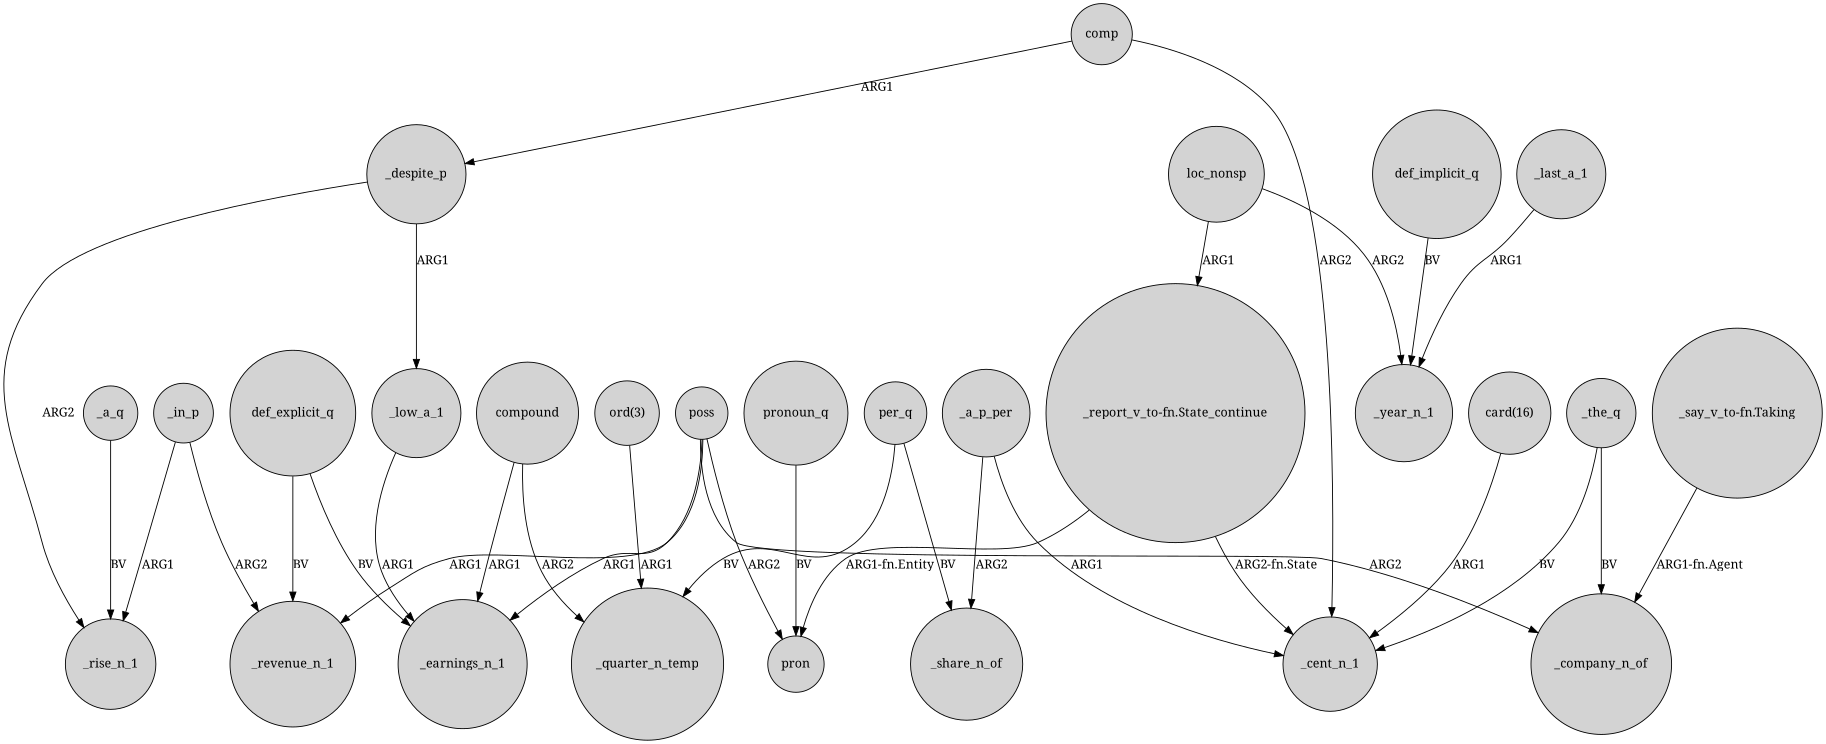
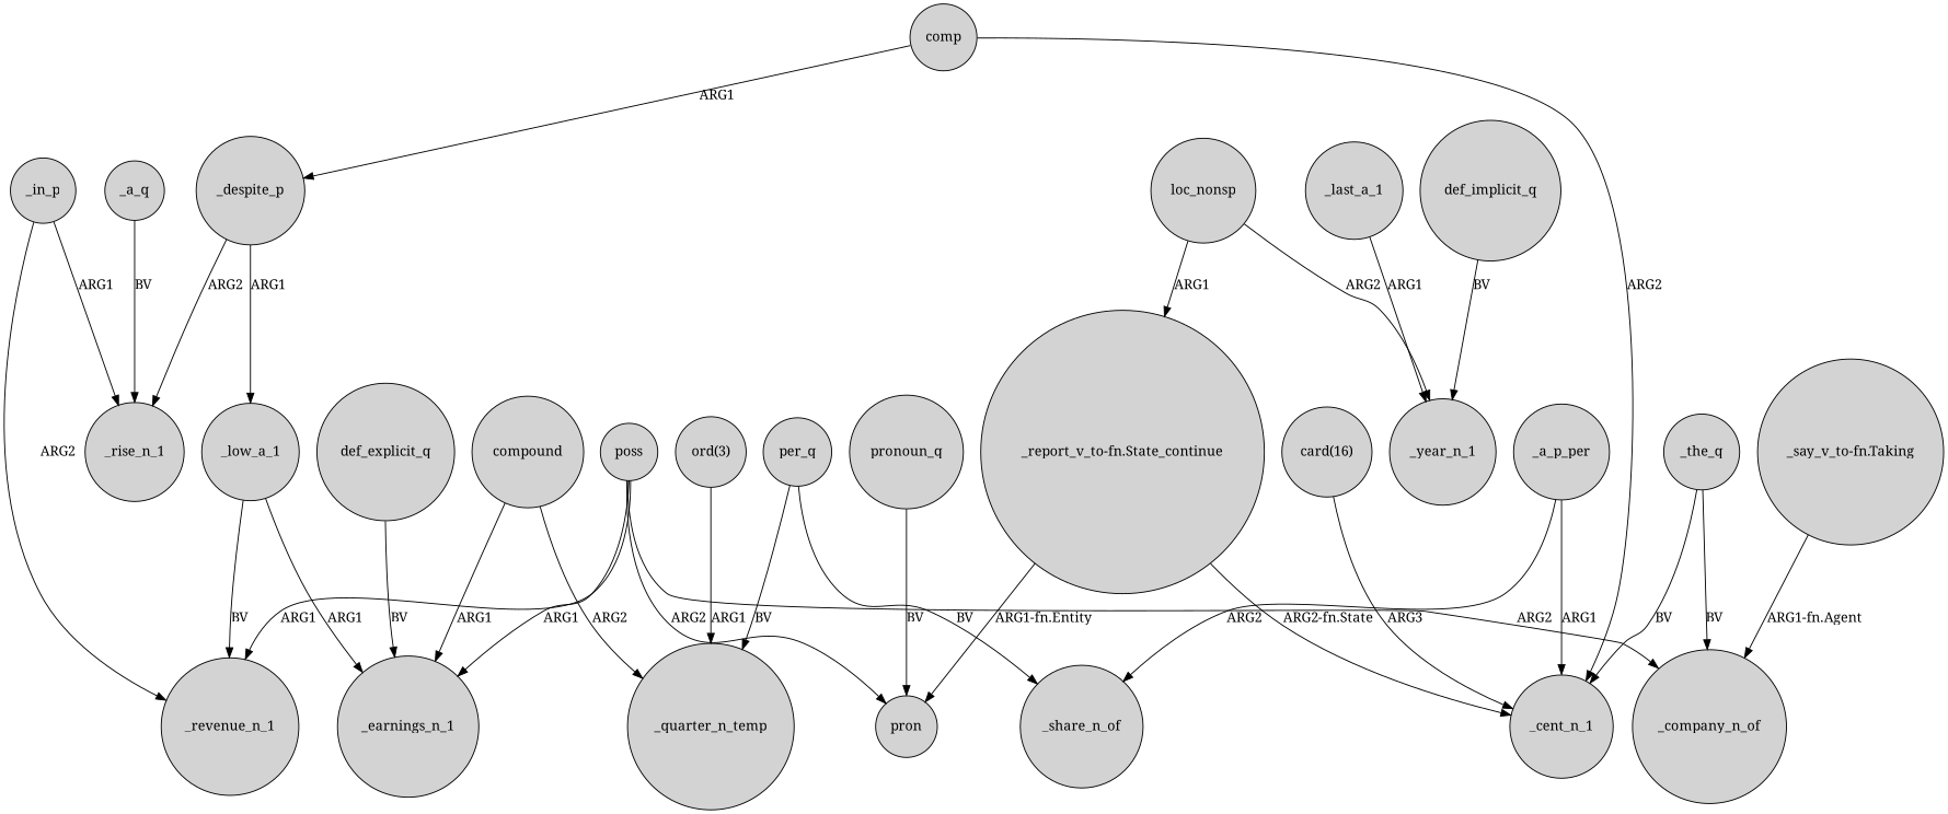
  digraph {
    fontname="Noto Serif"
    node [fontname="Noto Serif" shape=circle style=filled]
    edge [fontname="Noto Serif"]
    _low_a_1
    _earnings_n_1
    _a_q
    _rise_n_1
    _despite_p
    comp
    _cent_n_1
    "ord(3)"
    _quarter_n_temp
    _a_p_per
    _share_n_of
    def_implicit_q
    _year_n_1
    poss
    _revenue_n_1
    pron
    _company_n_of
    "_report_v_to-fn.State_continue"
    "_say_v_to-fn.Taking"
    "card(16)"
    def_explicit_q
    loc_nonsp
    pronoun_q
    compound
    n25 [label=per_q]
    _last_a_1
    _in_p
    _the_q
    _low_a_1 -> _earnings_n_1 [label=ARG1]
    _a_q -> _rise_n_1 [label=BV]
    _despite_p -> _low_a_1 [label=ARG1]
    _despite_p -> _rise_n_1 [label=ARG2]
    comp -> _despite_p [label=ARG1]
    comp -> _cent_n_1 [label=ARG2]
    "ord(3)" -> _quarter_n_temp [label=ARG1]
    _a_p_per -> _cent_n_1 [label=ARG1]
    _a_p_per -> _share_n_of [label=ARG2]
    def_implicit_q -> _year_n_1 [label=BV]
    poss -> _earnings_n_1 [label=ARG1]
    poss -> _revenue_n_1 [label=ARG1]
    poss -> pron [label=ARG2]
    poss -> _company_n_of [label=ARG2]
    "_report_v_to-fn.State_continue" -> _cent_n_1 [label="ARG2-fn.State"]
    "_report_v_to-fn.State_continue" -> pron [label="ARG1-fn.Entity"]
    "_say_v_to-fn.Taking" -> _company_n_of [label="ARG1-fn.Agent"]
-   "card(16)" -> _cent_n_1 [label=ARG1]
+   "card(16)" -> _cent_n_1 [label=ARG3]
    def_explicit_q -> _earnings_n_1 [label=BV]
-   def_explicit_q -> _revenue_n_1 [label=BV]
+   _low_a_1 -> _revenue_n_1 [label=BV]
    loc_nonsp -> _year_n_1 [label=ARG2]
    loc_nonsp -> "_report_v_to-fn.State_continue" [label=ARG1]
    pronoun_q -> pron [label=BV]
    compound -> _earnings_n_1 [label=ARG1]
    compound -> _quarter_n_temp [label=ARG2]
    n25 -> _quarter_n_temp [label=BV]
    n25 -> _share_n_of [label=BV]
    _last_a_1 -> _year_n_1 [label=ARG1]
    _in_p -> _rise_n_1 [label=ARG1]
    _in_p -> _revenue_n_1 [label=ARG2]
    _the_q -> _cent_n_1 [label=BV]
    _the_q -> _company_n_of [label=BV]
  }
